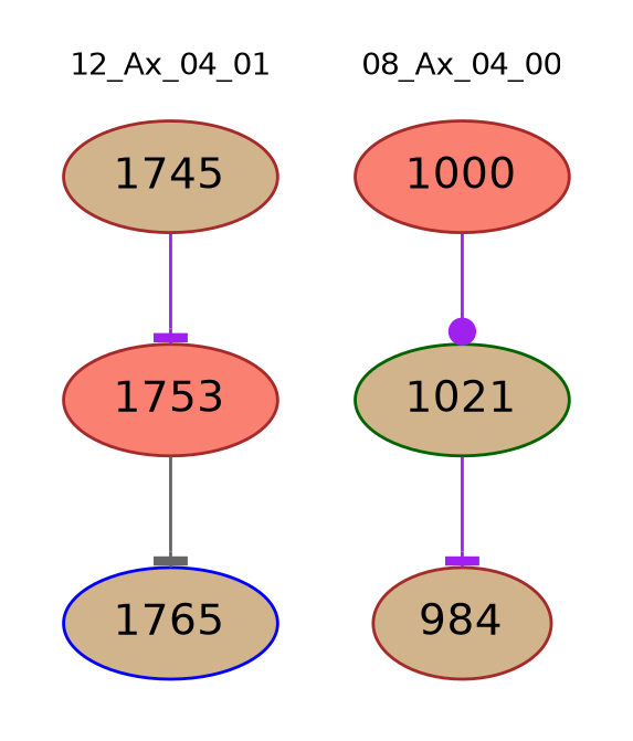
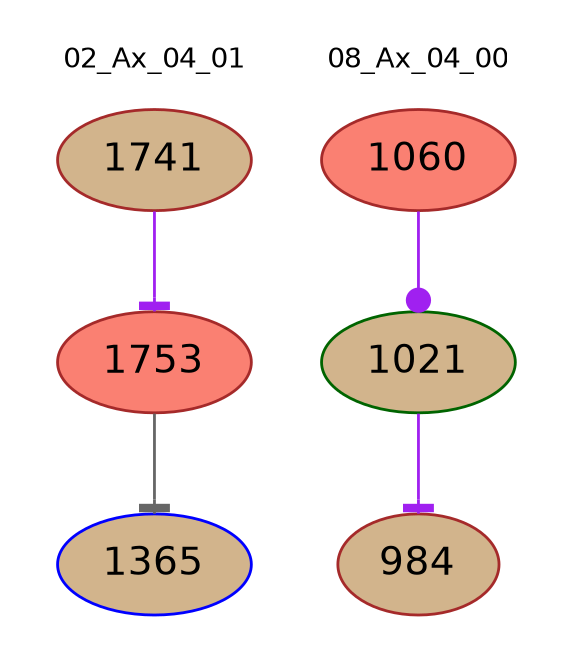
  digraph {
    fontname="DejaVu Sans"
    node [color=brown fillcolor=tan fontname="DejaVu Sans" style=filled]
    edge [arrowhead=tee color=purple fontname="DejaVu Sans"]
-   n1 [label=1745]
+   n1 [label=1741]
    n2 [fillcolor=salmon label=1753]
-   n3 [color=blue label=1765]
-   n4 [fillcolor=salmon label=1000]
+   n3 [color=blue label=1365]
+   n4 [fillcolor=salmon label=1060]
    n5 [color=darkgreen label=1021]
    n6 [label=984]
    subgraph cluster_1 {
      color=white
      fontsize=10
-     label="12_Ax_04_01"
+     label="02_Ax_04_01"
      n1
      n2
      n3
    }
    subgraph cluster_2 {
      color=white
      fontsize=10
      label="08_Ax_04_00"
      n4
      n5
      n6
    }
    n1 -> n2
    n2 -> n3 [color=gray40]
    n4 -> n5 [arrowhead=dot]
    n5 -> n6
  }
